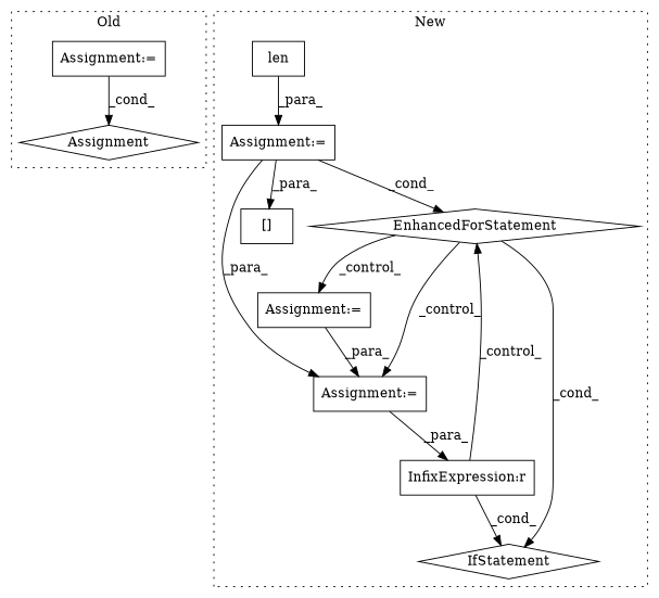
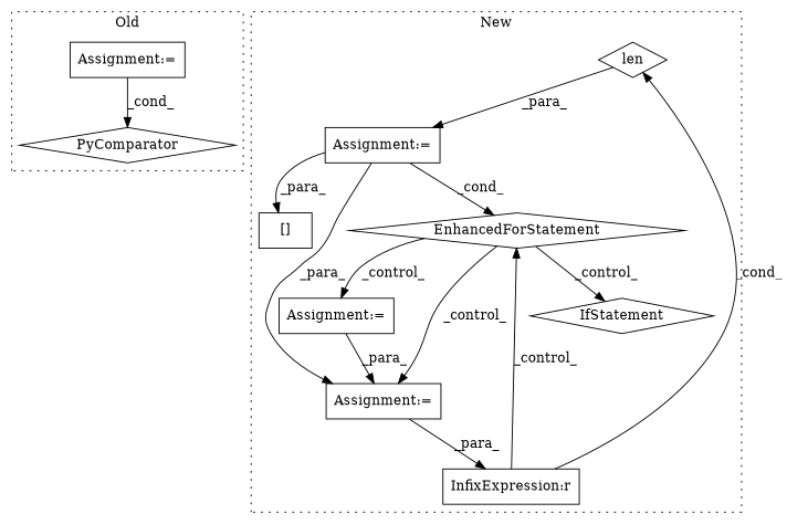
  digraph {
    node [a=7 l=24 s=1377 shape=box]
    n1 [label="Assignment:="]
-   n2 [a=113 label=Assignment shape=diamond]
-   n3 [a=32 l="4,1" label=len s="361,369"]
+   n2 [a=113 label=PyComparator shape=diamond]
+   n3 [a=32 l="4,1" label=len s="361,369" shape=diamond]
    n4 [l="53,2" label="Assignment:=" s="287,371"]
    n5 [l=2 label="Assignment:=" s=494]
    n6 [a=70 l="53,2" label=EnhancedForStatement s="287,371" shape=diamond]
    n7 [a=2 l="7,1" label="[]" s="586,596"]
    n8 [a=25 l="4,2" label=IfStatement s="642,663" shape=diamond]
    n9 [a=27 l=3 label="InfixExpression:r" s=651]
    n10 [l=2 label="Assignment:=" s=584]
    subgraph cluster_1 {
      label=Old
      style=dotted
      n1
      n2
    }
    subgraph cluster_2 {
      label=New
      style=dotted
      n3
      n4
      n5
      n6
      n7
      n8
      n9
      n10
    }
    n1 -> n2 [label=_cond_]
    n3 -> n4 [label=_para_]
    n4 -> n6 [label=_cond_]
    n4 -> n7 [label=_para_]
    n4 -> n10 [label=_para_]
    n5 -> n10 [label=_para_]
    n6 -> n5 [label=_control_]
-   n6 -> n8 [label=_cond_]
+   n6 -> n8 [label=_control_]
    n6 -> n10 [label=_control_]
    n9 -> n6 [label=_control_]
-   n9 -> n8 [label=_cond_]
+   n9 -> n3 [label=_cond_]
    n10 -> n9 [label=_para_]
  }
